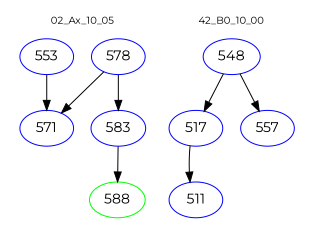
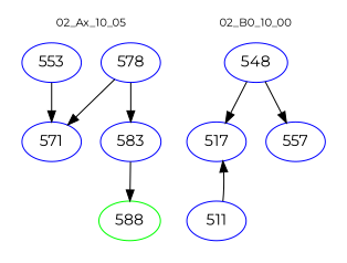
  digraph {
    fontname=Montserrat
    node [color=blue fontname=Montserrat]
    edge [color=black fontname=Montserrat]
    n1 [label=578]
    n2 [label=571]
    n3 [label=583]
    n4 [label=553]
    n5 [color=green label=588]
    n6 [label=548]
    n7 [label=517]
    n8 [label=557]
    n9 [label=511]
    subgraph cluster_1 {
      color=white
      fontsize=10
      label="02_Ax_10_05"
      n1
      n2
      n3
      n4
      n5
    }
    subgraph cluster_2 {
      color=white
      fontsize=10
-     label="42_B0_10_00"
+     label="02_B0_10_00"
      n6
      n7
      n8
      n9
    }
    n1 -> n2
    n1 -> n3
    n3 -> n5
    n4 -> n2
    n6 -> n7
    n6 -> n8
-   n7 -> n9
+   n9 -> n7
  }
